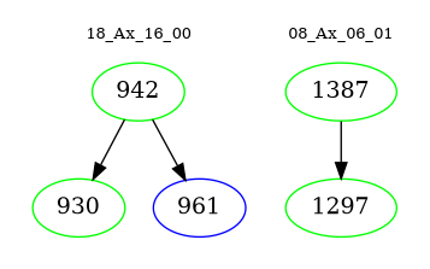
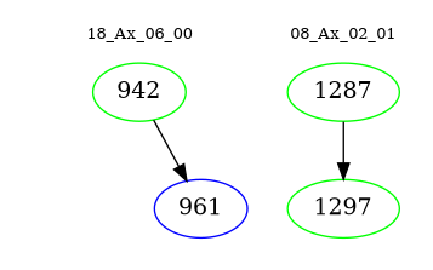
  digraph {
    fontname="DejaVu Serif"
    node [color=green fontname="DejaVu Serif"]
    edge [color=black fontname="DejaVu Serif"]
    n1 [label=942]
-   n2 [label=930]
    n3 [color=blue label=961]
-   n4 [label=1387]
+   n4 [label=1287]
    n5 [label=1297]
    subgraph cluster_1 {
      color=white
      fontsize=10
-     label="18_Ax_16_00"
+     label="18_Ax_06_00"
      n1
-     n2
      n3
    }
    subgraph cluster_2 {
      color=white
      fontsize=10
-     label="08_Ax_06_01"
+     label="08_Ax_02_01"
      n4
      n5
    }
-   n1 -> n2
    n1 -> n3
    n4 -> n5
  }
